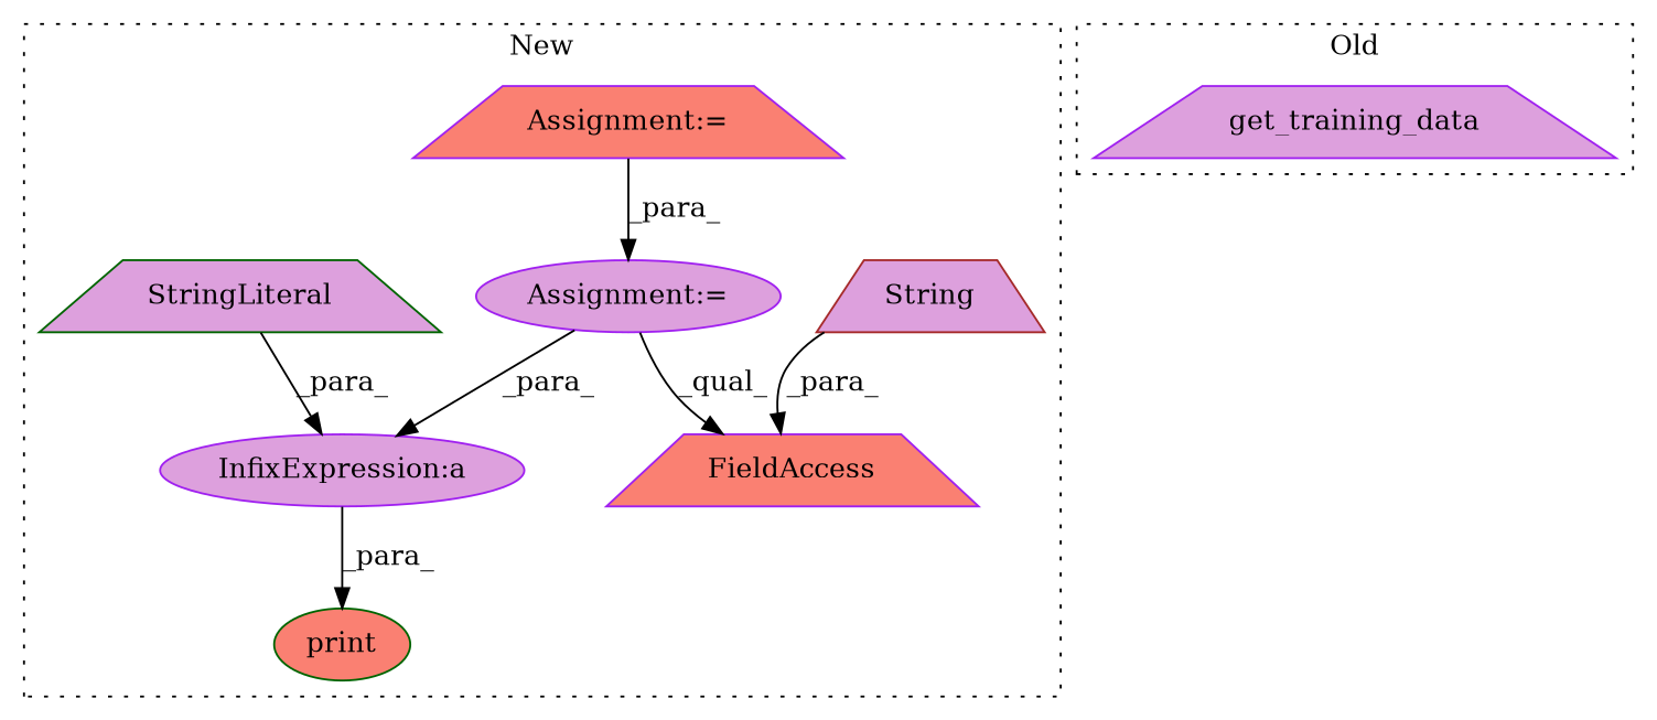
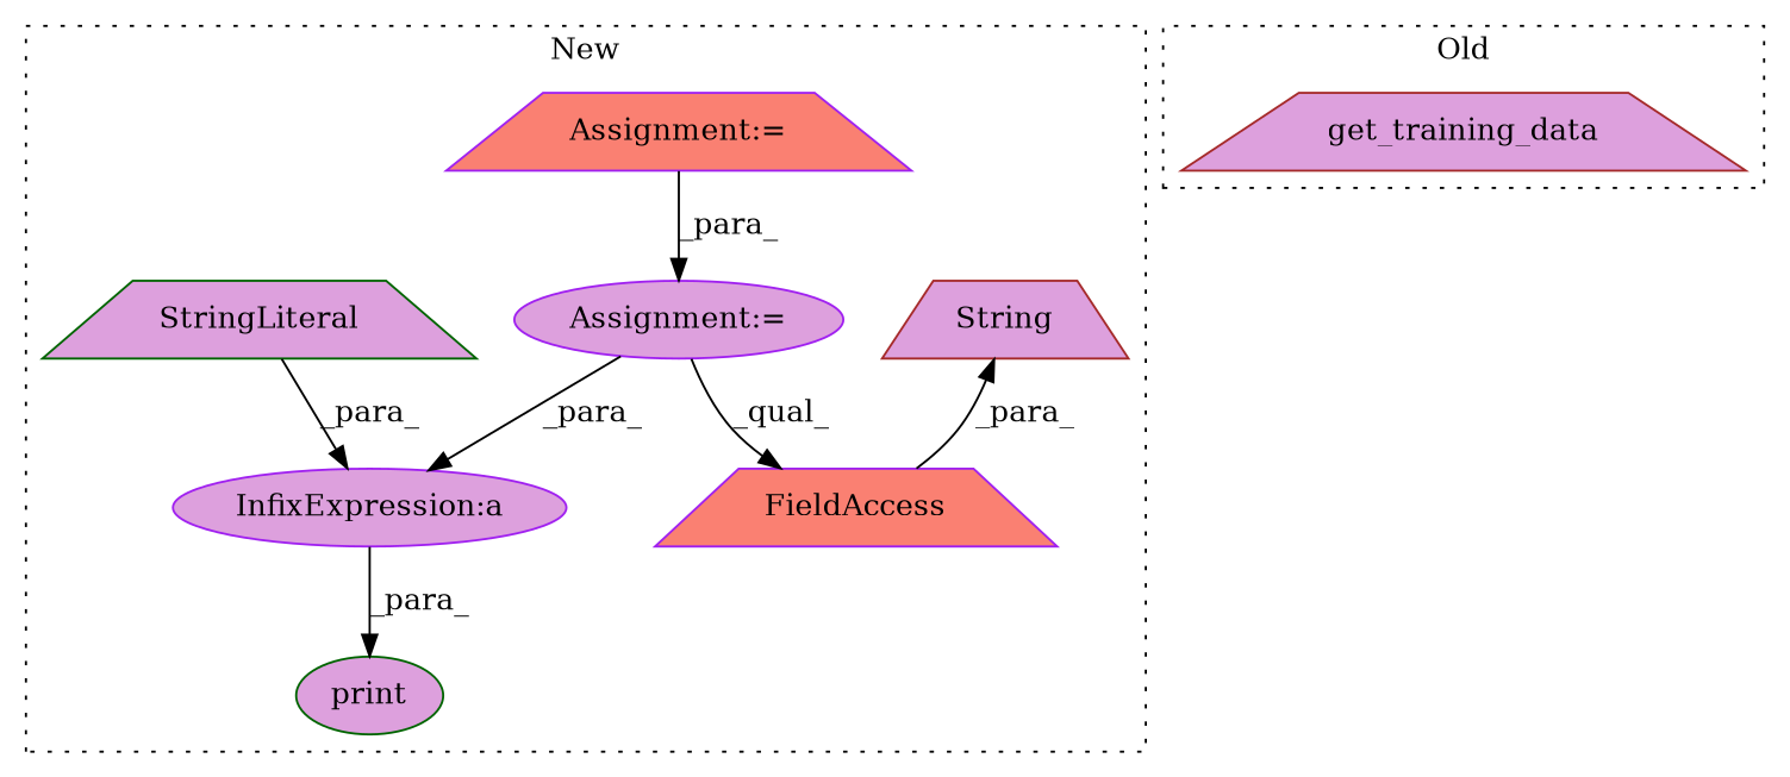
  digraph {
    fontname="DejaVu Serif"
    node [a=32 color=purple fillcolor=plum fontname="DejaVu Serif" l=1 shape=trapezium style=filled]
    edge [fontname="DejaVu Serif"]
    n1 [color=brown l="7,1" label=String s="1252,1271"]
    n2 [a=27 l=3 label="InfixExpression:a" s=1249 shape=ellipse]
    n3 [a=45 color=darkgreen l=25 label=StringLiteral s=1224]
-   n4 [color=darkgreen fillcolor=salmon l="6,1" label=print s="1218,1272" shape=ellipse]
+   n4 [color=darkgreen l="6,1" label=print s="1218,1272" shape=ellipse]
    n5 [a=22 fillcolor=salmon l=12 label=FieldAccess s=1259]
    n6 [a=7 fillcolor=salmon label="Assignment:=" s=1099]
    n7 [a=7 label="Assignment:=" s=1152 shape=ellipse]
-   n8 [l=19 label=get_training_data s=1003]
+   n8 [color=brown l=19 label=get_training_data s=1003]
    subgraph cluster_1 {
      label=New
      style=dotted
      n1
      n2
      n3
      n4
      n5
      n6
      n7
    }
    subgraph cluster_2 {
      label=Old
      style=dotted
      n8
    }
    n2 -> n4 [label=_para_]
    n3 -> n2 [label=_para_]
-   n1 -> n5 [label=_para_]
+   n5 -> n1 [label=_para_]
    n6 -> n7 [label=_para_]
    n7 -> n2 [label=_para_]
    n7 -> n5 [label=_qual_]
  }
